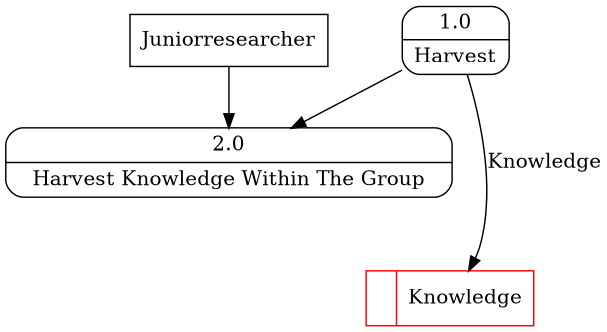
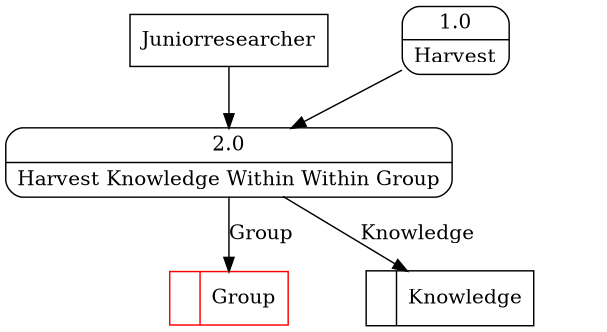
  digraph {
    node [shape=record]
-   n1 [color=red label="<f0>  |<f1> Knowledge "]
+   n1 [color=black label="<f0>  |<f1> Knowledge "]
+   n2 [color=red label="<f0>  |<f1> Group "]
    n3 [label=Juniorresearcher shape=box]
-   n4 [label="{<f0> 2.0|<f1> Harvest Knowledge Within The Group }" shape=Mrecord]
+   n4 [label="{<f0> 2.0|<f1> Harvest Knowledge Within Within Group }" shape=Mrecord]
    n5 [label="{<f0> 1.0|<f1> Harvest }" shape=Mrecord]
    n3 -> n4
-   n5 -> n1 [label=Knowledge]
+   n4 -> n1 [label=Knowledge]
+   n4 -> n2 [label=Group]
    n5 -> n4
  }
